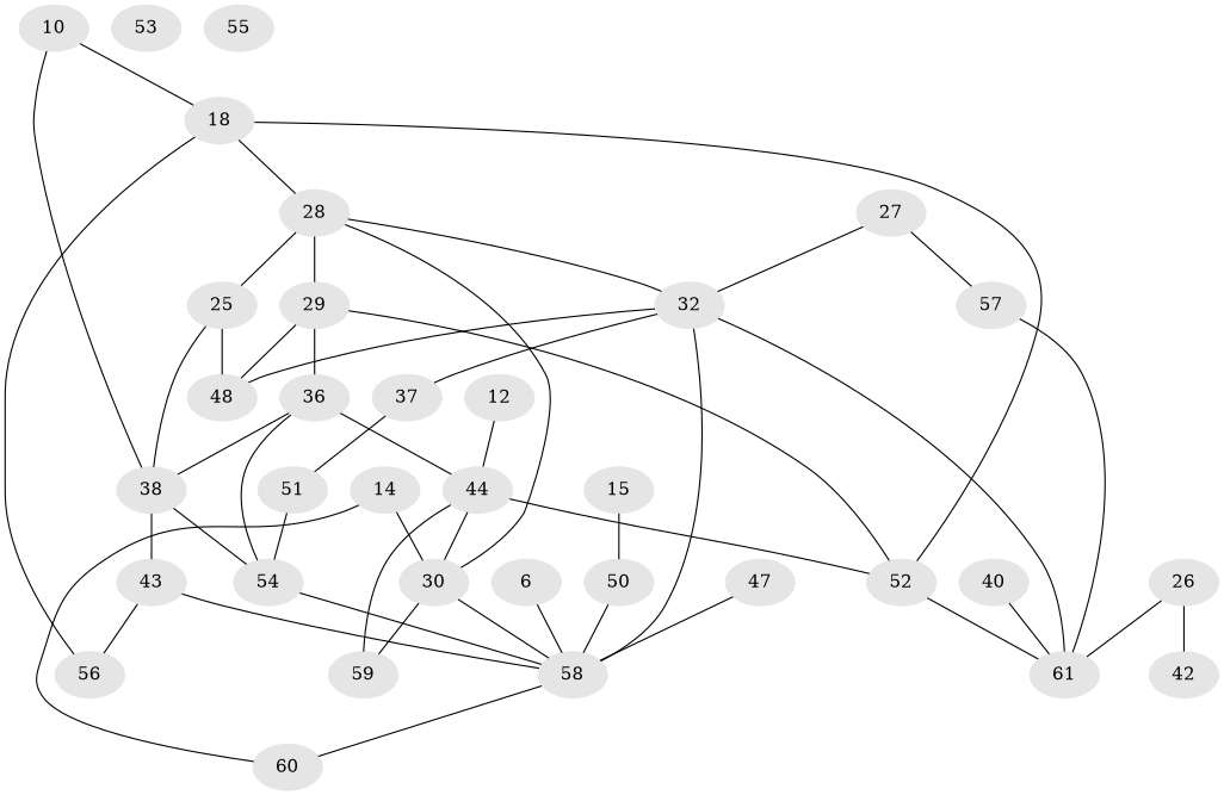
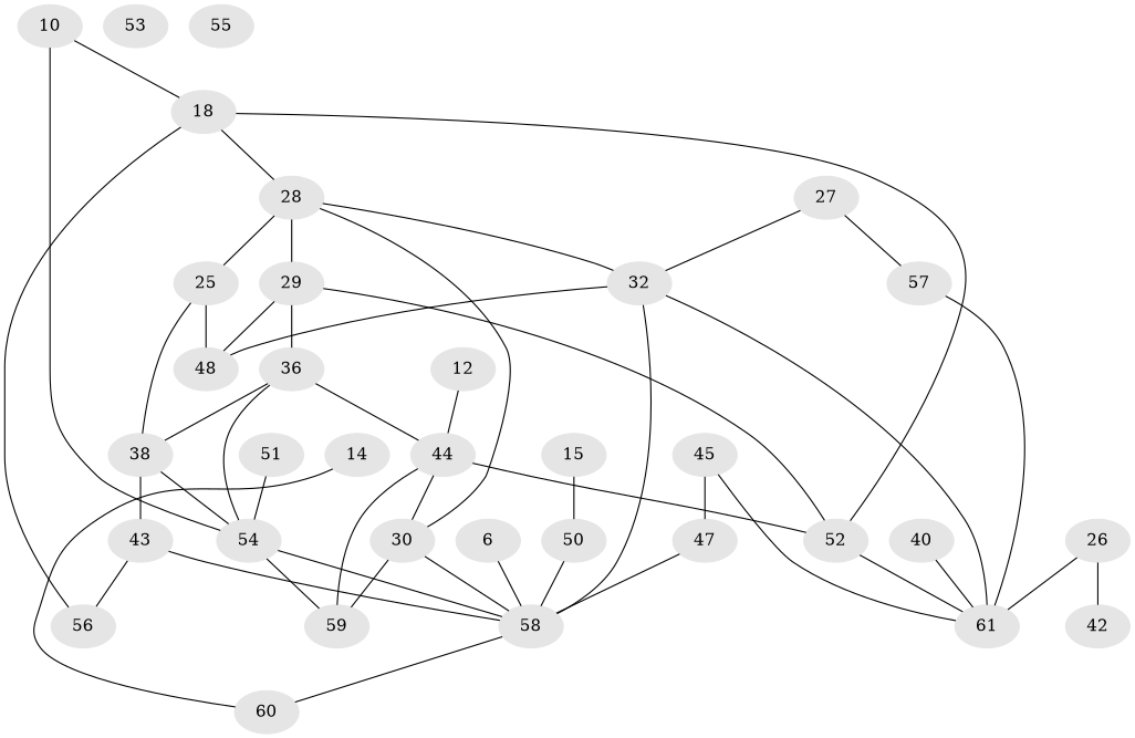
  graph {
    node [color=gray90 style=filled]
    58 [super="+39+49"]
    60
    6
    10
    18
    54 [super="+4+41+46"]
    n7 [label=28]
    52
    56
    59
    12
    44
    30 [super="+20"]
    14
    15
    50
    25 [super="+21"]
    29 [super="+28"]
    32 [super="+31+8"]
    61 [super="+17+35"]
    38 [super="+2"]
    48 [super="+33+13"]
    36 [super="+19"]
-   37
    43
    26 [super="+23"]
    42
    27
    57
    51
    40
+   45
    47
    53
    55
    58 -- 60
    6 -- 58
    10 -- 18
-   10 -- 38
+   10 -- 54
    18 -- n7
    18 -- 52
    18 -- 56
    54 -- 58 [weight=2]
+   54 -- 59
    n7 -- 30 [weight=2]
    n7 -- 25
    n7 -- 29 [weight=2]
    n7 -- 32
    52 -- 61 [weight=2]
    12 -- 44
    44 -- 52
    44 -- 59
    44 -- 30
    30 -- 58
    30 -- 59
    14 -- 60
-   14 -- 30
    15 -- 50
    50 -- 58
    25 -- 38
    25 -- 48
    29 -- 52
    29 -- 48
    29 -- 36 [weight=2]
    32 -- 58 [weight=4]
    32 -- 61 [weight=3]
    32 -- 48 [weight=2]
-   32 -- 37
    38 -- 54
    38 -- 43
    36 -- 54 [weight=2]
    36 -- 44
    36 -- 38 [weight=2]
-   37 -- 51
    43 -- 58
    43 -- 56
    26 -- 61 [weight=2]
    26 -- 42
    27 -- 32
    27 -- 57
    57 -- 61
    51 -- 54
    40 -- 61 [weight=2]
+   45 -- 61
+   45 -- 47
    47 -- 58
  }
